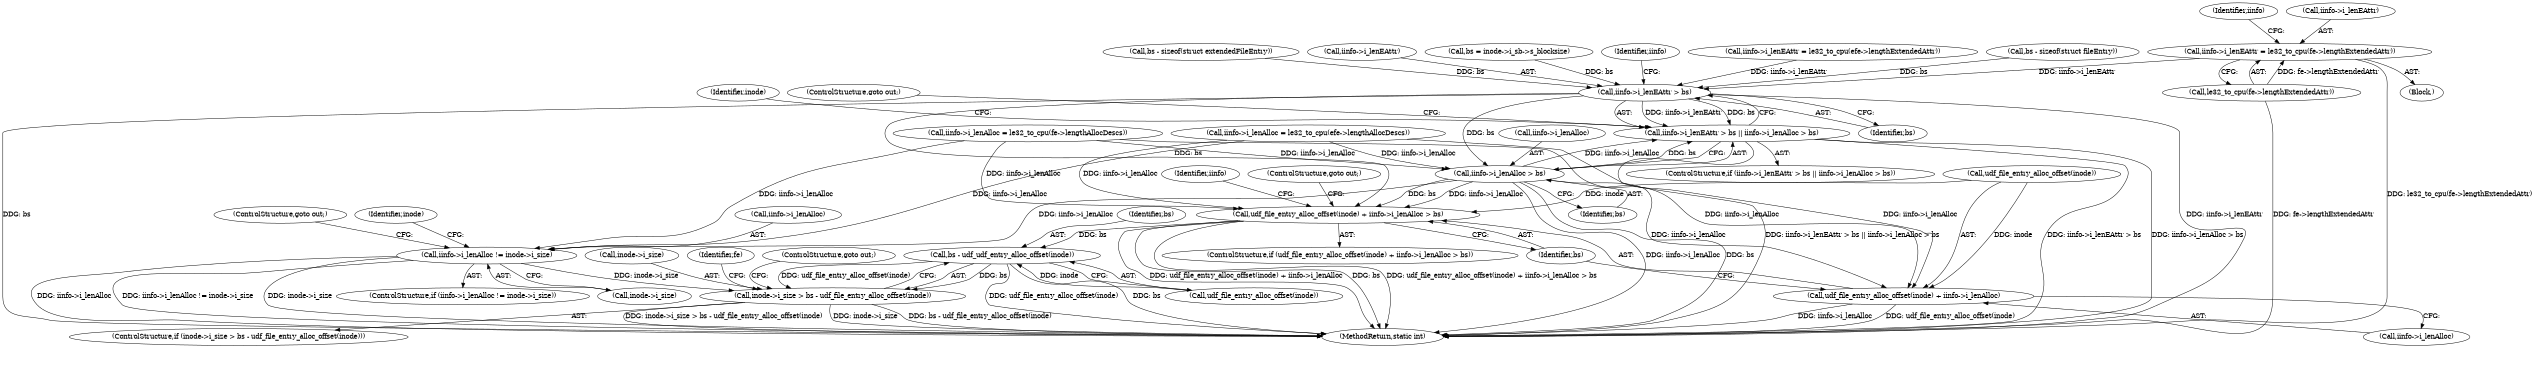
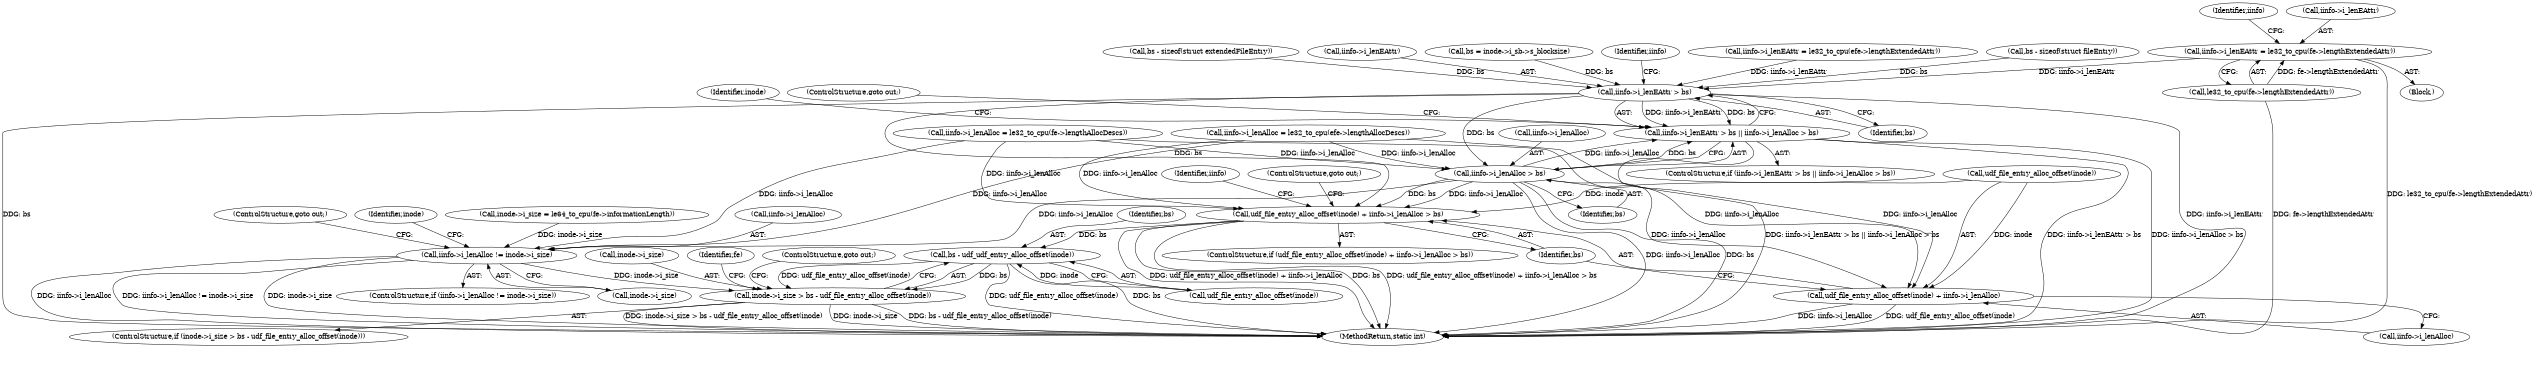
  digraph {
    n1 [label="(Call,iinfo->i_lenEAttr = le32_to_cpu(fe->lengthExtendedAttr))"]
    n2 [label="(Call,le32_to_cpu(fe->lengthExtendedAttr))"]
    n3 [label="(Call,iinfo->i_lenEAttr > bs)"]
    n4 [label="(MethodReturn,static int)"]
    n5 [label="(Block,)"]
    n6 [label="(Call,iinfo->i_lenEAttr > bs || iinfo->i_lenAlloc > bs)"]
    n7 [label="(Call,iinfo->i_lenAlloc > bs)"]
    n8 [label="(Call,udf_file_entry_alloc_offset(inode) + iinfo->i_lenAlloc > bs)"]
    n9 [label="(Identifier,bs)"]
    n10 [label="(ControlStructure,if (iinfo->i_lenEAttr > bs || iinfo->i_lenAlloc > bs))"]
    n11 [label="(Call,udf_file_entry_alloc_offset(inode) + iinfo->i_lenAlloc)"]
    n12 [label="(Call,iinfo->i_lenAlloc != inode->i_size)"]
    n13 [label="(Identifier,bs)"]
    n14 [label="(Call,bs - udf_udf_entry_alloc_offset(inode))"]
    n15 [label="(ControlStructure,if (udf_file_entry_alloc_offset(inode) + iinfo->i_lenAlloc > bs))"]
    n16 [label="(Identifier,bs)"]
    n17 [label="(Call,iinfo->i_lenAlloc)"]
    n18 [label="(Call,inode->i_size > bs - udf_file_entry_alloc_offset(inode))"]
    n19 [label="(ControlStructure,if (iinfo->i_lenAlloc != inode->i_size))"]
    n20 [label="(Call,inode->i_size)"]
    n21 [label="(Call,udf_file_entry_alloc_offset(inode))"]
    n22 [label="(ControlStructure,if (inode->i_size > bs - udf_file_entry_alloc_offset(inode)))"]
    n23 [label="(Identifier,iinfo)"]
    n24 [label="(ControlStructure,goto out;)"]
    n25 [label="(Call,iinfo->i_lenEAttr = le32_to_cpu(efe->lengthExtendedAttr))"]
    n26 [label="(Identifier,inode)"]
    n27 [label="(Call,bs - sizeof(struct fileEntry))"]
    n28 [label="(Call,iinfo->i_lenAlloc = le32_to_cpu(fe->lengthAllocDescs))"]
    n29 [label="(Identifier,iinfo)"]
    n30 [label="(Identifier,inode)"]
    n31 [label="(Identifier,iinfo)"]
    n32 [label="(Call,iinfo->i_lenAlloc = le32_to_cpu(efe->lengthAllocDescs))"]
    n33 [label="(Identifier,bs)"]
    n34 [label="(ControlStructure,goto out;)"]
+   n35 [label="(Call,inode->i_size = le64_to_cpu(fe->informationLength))"]
    n36 [label="(Call,iinfo->i_lenAlloc)"]
    n37 [label="(ControlStructure,goto out;)"]
    n38 [label="(Call,bs - sizeof(struct extendedFileEntry))"]
    n39 [label="(Call,inode->i_size)"]
    n40 [label="(ControlStructure,goto out;)"]
    n41 [label="(Identifier,fe)"]
    n42 [label="(Call,iinfo->i_lenAlloc)"]
    n43 [label="(Call,udf_file_entry_alloc_offset(inode))"]
    n44 [label="(Call,iinfo->i_lenEAttr)"]
    n45 [label="(Call,iinfo->i_lenEAttr)"]
    n46 [label="(Call,bs = inode->i_sb->s_blocksize)"]
    n1 -> n2 [label="CFG: "]
    n1 -> n3 [label="DDG: iinfo->i_lenEAttr"]
    n1 -> n4 [label="DDG: le32_to_cpu(fe->lengthExtendedAttr)"]
    n1 -> n5 [label="AST: "]
    n2 -> n1 [label="AST: "]
    n2 -> n1 [label="DDG: fe->lengthExtendedAttr"]
    n2 -> n4 [label="DDG: fe->lengthExtendedAttr"]
    n3 -> n4 [label="DDG: bs"]
    n3 -> n4 [label="DDG: iinfo->i_lenEAttr"]
    n3 -> n6 [label="AST: "]
    n3 -> n6 [label="DDG: iinfo->i_lenEAttr"]
    n3 -> n6 [label="DDG: bs"]
    n3 -> n7 [label="DDG: bs"]
    n3 -> n8 [label="DDG: bs"]
    n3 -> n9 [label="CFG: "]
    n6 -> n3 [label="CFG: "]
    n6 -> n4 [label="DDG: iinfo->i_lenEAttr > bs || iinfo->i_lenAlloc > bs"]
    n6 -> n4 [label="DDG: iinfo->i_lenEAttr > bs"]
    n6 -> n4 [label="DDG: iinfo->i_lenAlloc > bs"]
    n6 -> n7 [label="CFG: "]
    n6 -> n10 [label="AST: "]
    n7 -> n4 [label="DDG: bs"]
    n7 -> n4 [label="DDG: iinfo->i_lenAlloc"]
    n7 -> n6 [label="AST: "]
    n7 -> n6 [label="DDG: iinfo->i_lenAlloc"]
    n7 -> n6 [label="DDG: bs"]
    n7 -> n8 [label="DDG: iinfo->i_lenAlloc"]
    n7 -> n8 [label="DDG: bs"]
    n7 -> n11 [label="DDG: iinfo->i_lenAlloc"]
    n7 -> n12 [label="DDG: iinfo->i_lenAlloc"]
    n7 -> n13 [label="CFG: "]
    n8 -> n4 [label="DDG: udf_file_entry_alloc_offset(inode) + iinfo->i_lenAlloc"]
    n8 -> n4 [label="DDG: bs"]
    n8 -> n4 [label="DDG: udf_file_entry_alloc_offset(inode) + iinfo->i_lenAlloc > bs"]
    n8 -> n14 [label="DDG: bs"]
    n8 -> n15 [label="AST: "]
    n8 -> n16 [label="CFG: "]
    n9 -> n3 [label="AST: "]
    n11 -> n4 [label="DDG: iinfo->i_lenAlloc"]
    n11 -> n4 [label="DDG: udf_file_entry_alloc_offset(inode)"]
    n11 -> n8 [label="AST: "]
    n11 -> n17 [label="CFG: "]
    n12 -> n4 [label="DDG: iinfo->i_lenAlloc != inode->i_size"]
    n12 -> n4 [label="DDG: inode->i_size"]
    n12 -> n4 [label="DDG: iinfo->i_lenAlloc"]
    n12 -> n18 [label="DDG: inode->i_size"]
    n12 -> n19 [label="AST: "]
    n12 -> n20 [label="CFG: "]
    n13 -> n7 [label="AST: "]
    n14 -> n4 [label="DDG: udf_file_entry_alloc_offset(inode)"]
    n14 -> n4 [label="DDG: bs"]
    n14 -> n18 [label="AST: "]
    n14 -> n18 [label="DDG: bs"]
    n14 -> n18 [label="DDG: udf_file_entry_alloc_offset(inode)"]
    n14 -> n21 [label="CFG: "]
    n16 -> n8 [label="AST: "]
    n16 -> n11 [label="CFG: "]
    n17 -> n11 [label="AST: "]
    n18 -> n4 [label="DDG: inode->i_size > bs - udf_file_entry_alloc_offset(inode)"]
    n18 -> n4 [label="DDG: inode->i_size"]
    n18 -> n4 [label="DDG: bs - udf_file_entry_alloc_offset(inode)"]
    n18 -> n14 [label="CFG: "]
    n18 -> n22 [label="AST: "]
    n20 -> n12 [label="AST: "]
    n21 -> n14 [label="AST: "]
    n21 -> n14 [label="DDG: inode"]
    n23 -> n3 [label="CFG: "]
    n24 -> n6 [label="CFG: "]
    n25 -> n3 [label="DDG: iinfo->i_lenEAttr"]
    n26 -> n12 [label="CFG: "]
    n27 -> n3 [label="DDG: bs"]
    n28 -> n7 [label="DDG: iinfo->i_lenAlloc"]
    n28 -> n8 [label="DDG: iinfo->i_lenAlloc"]
    n28 -> n11 [label="DDG: iinfo->i_lenAlloc"]
    n28 -> n12 [label="DDG: iinfo->i_lenAlloc"]
    n29 -> n8 [label="CFG: "]
    n30 -> n6 [label="CFG: "]
    n31 -> n1 [label="CFG: "]
    n32 -> n7 [label="DDG: iinfo->i_lenAlloc"]
    n32 -> n8 [label="DDG: iinfo->i_lenAlloc"]
    n32 -> n11 [label="DDG: iinfo->i_lenAlloc"]
    n32 -> n12 [label="DDG: iinfo->i_lenAlloc"]
    n33 -> n14 [label="AST: "]
    n34 -> n18 [label="CFG: "]
+   n35 -> n12 [label="DDG: inode->i_size"]
    n36 -> n7 [label="AST: "]
    n37 -> n8 [label="CFG: "]
    n38 -> n3 [label="DDG: bs"]
    n39 -> n18 [label="AST: "]
    n40 -> n12 [label="CFG: "]
    n41 -> n18 [label="CFG: "]
    n42 -> n12 [label="AST: "]
    n43 -> n8 [label="DDG: inode"]
    n43 -> n11 [label="AST: "]
    n43 -> n11 [label="DDG: inode"]
    n44 -> n1 [label="AST: "]
    n45 -> n3 [label="AST: "]
    n46 -> n3 [label="DDG: bs"]
  }
